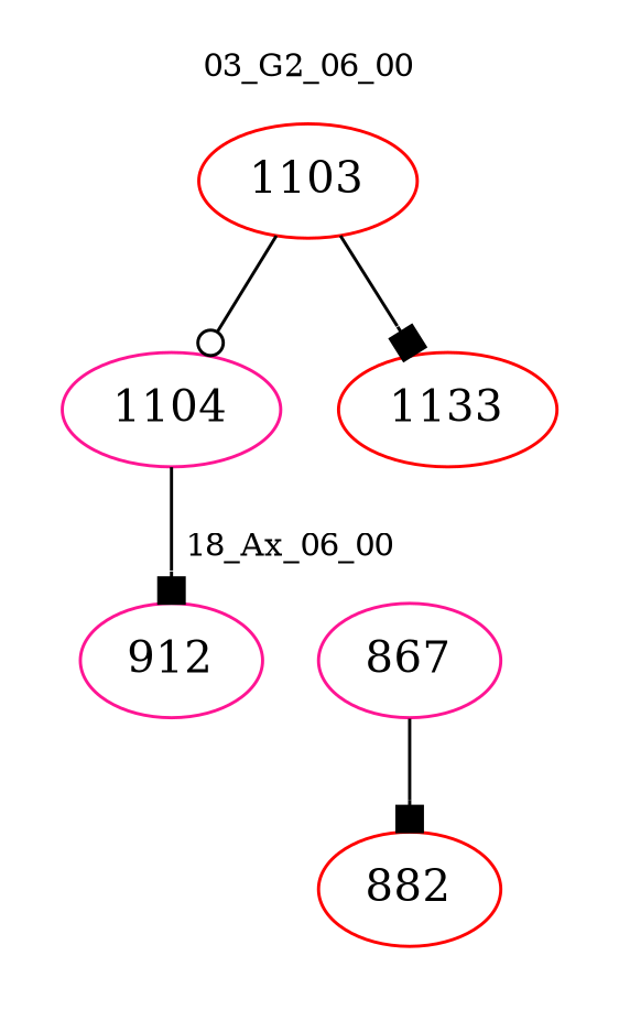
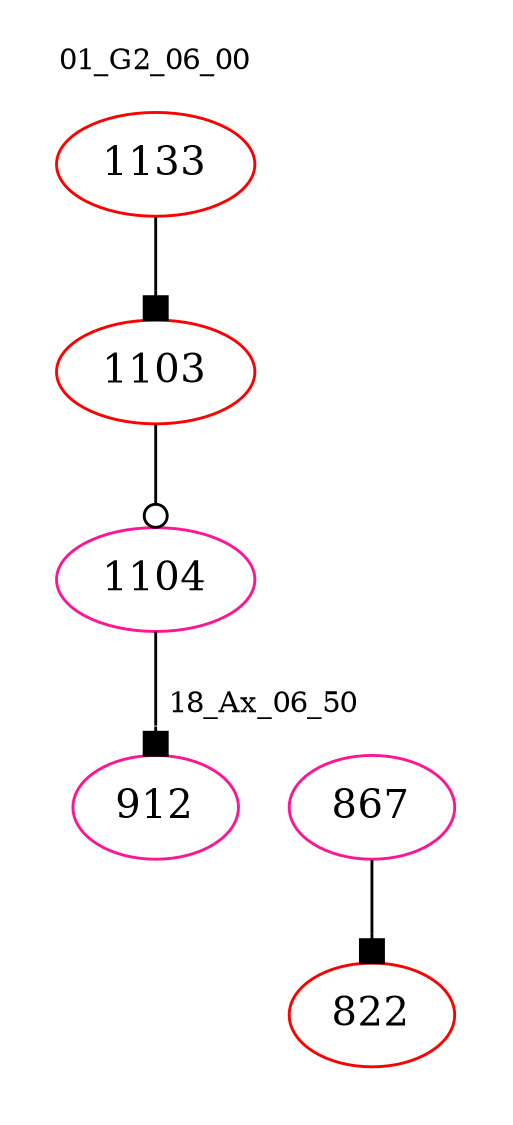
  digraph {
    node [color=deeppink]
    edge [arrowhead=box color=black]
    n1 [label=867]
    n2 [label=912]
-   n3 [color=red label=882]
+   n3 [color=red label=822]
    n4 [color=red label=1103]
    n5 [label=1104]
    n6 [color=red label=1133]
    subgraph cluster_1 {
      color=white
      fontsize=10
-     label="18_Ax_06_00"
+     label="18_Ax_06_50"
      n1
      n2
      n3
    }
    subgraph cluster_2 {
      color=white
      fontsize=10
-     label="03_G2_06_00"
+     label="01_G2_06_00"
      n4
      n5
      n6
    }
    n1 -> n3
    n4 -> n5 [arrowhead=odot]
-   n4 -> n6
+   n6 -> n4
    n5 -> n2
  }
